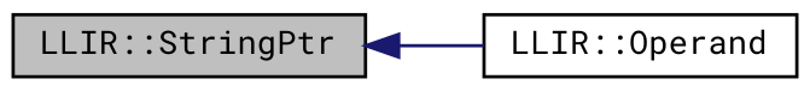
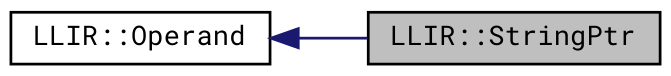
  digraph {
    rankdir=LR
    fontname="Roboto Mono"
    node [color=black fontname="Roboto Mono" fontsize=10 shape=record style=filled]
    n1 [fillcolor=grey75 fontcolor=black height=0.2 label="LLIR::StringPtr" width=0.4]
    n2 [fillcolor=white height=0.2 label="LLIR::Operand" width=0.4]
-   n1 -> n2 [color=midnightblue dir=back fontname="Roboto Mono" fontsize=10 labelfontname=Helvetica labelfontsize=10 style=solid]
+   n2 -> n1 [color=midnightblue dir=back fontname="Roboto Mono" fontsize=10 labelfontname=Helvetica labelfontsize=10 style=solid]
  }
